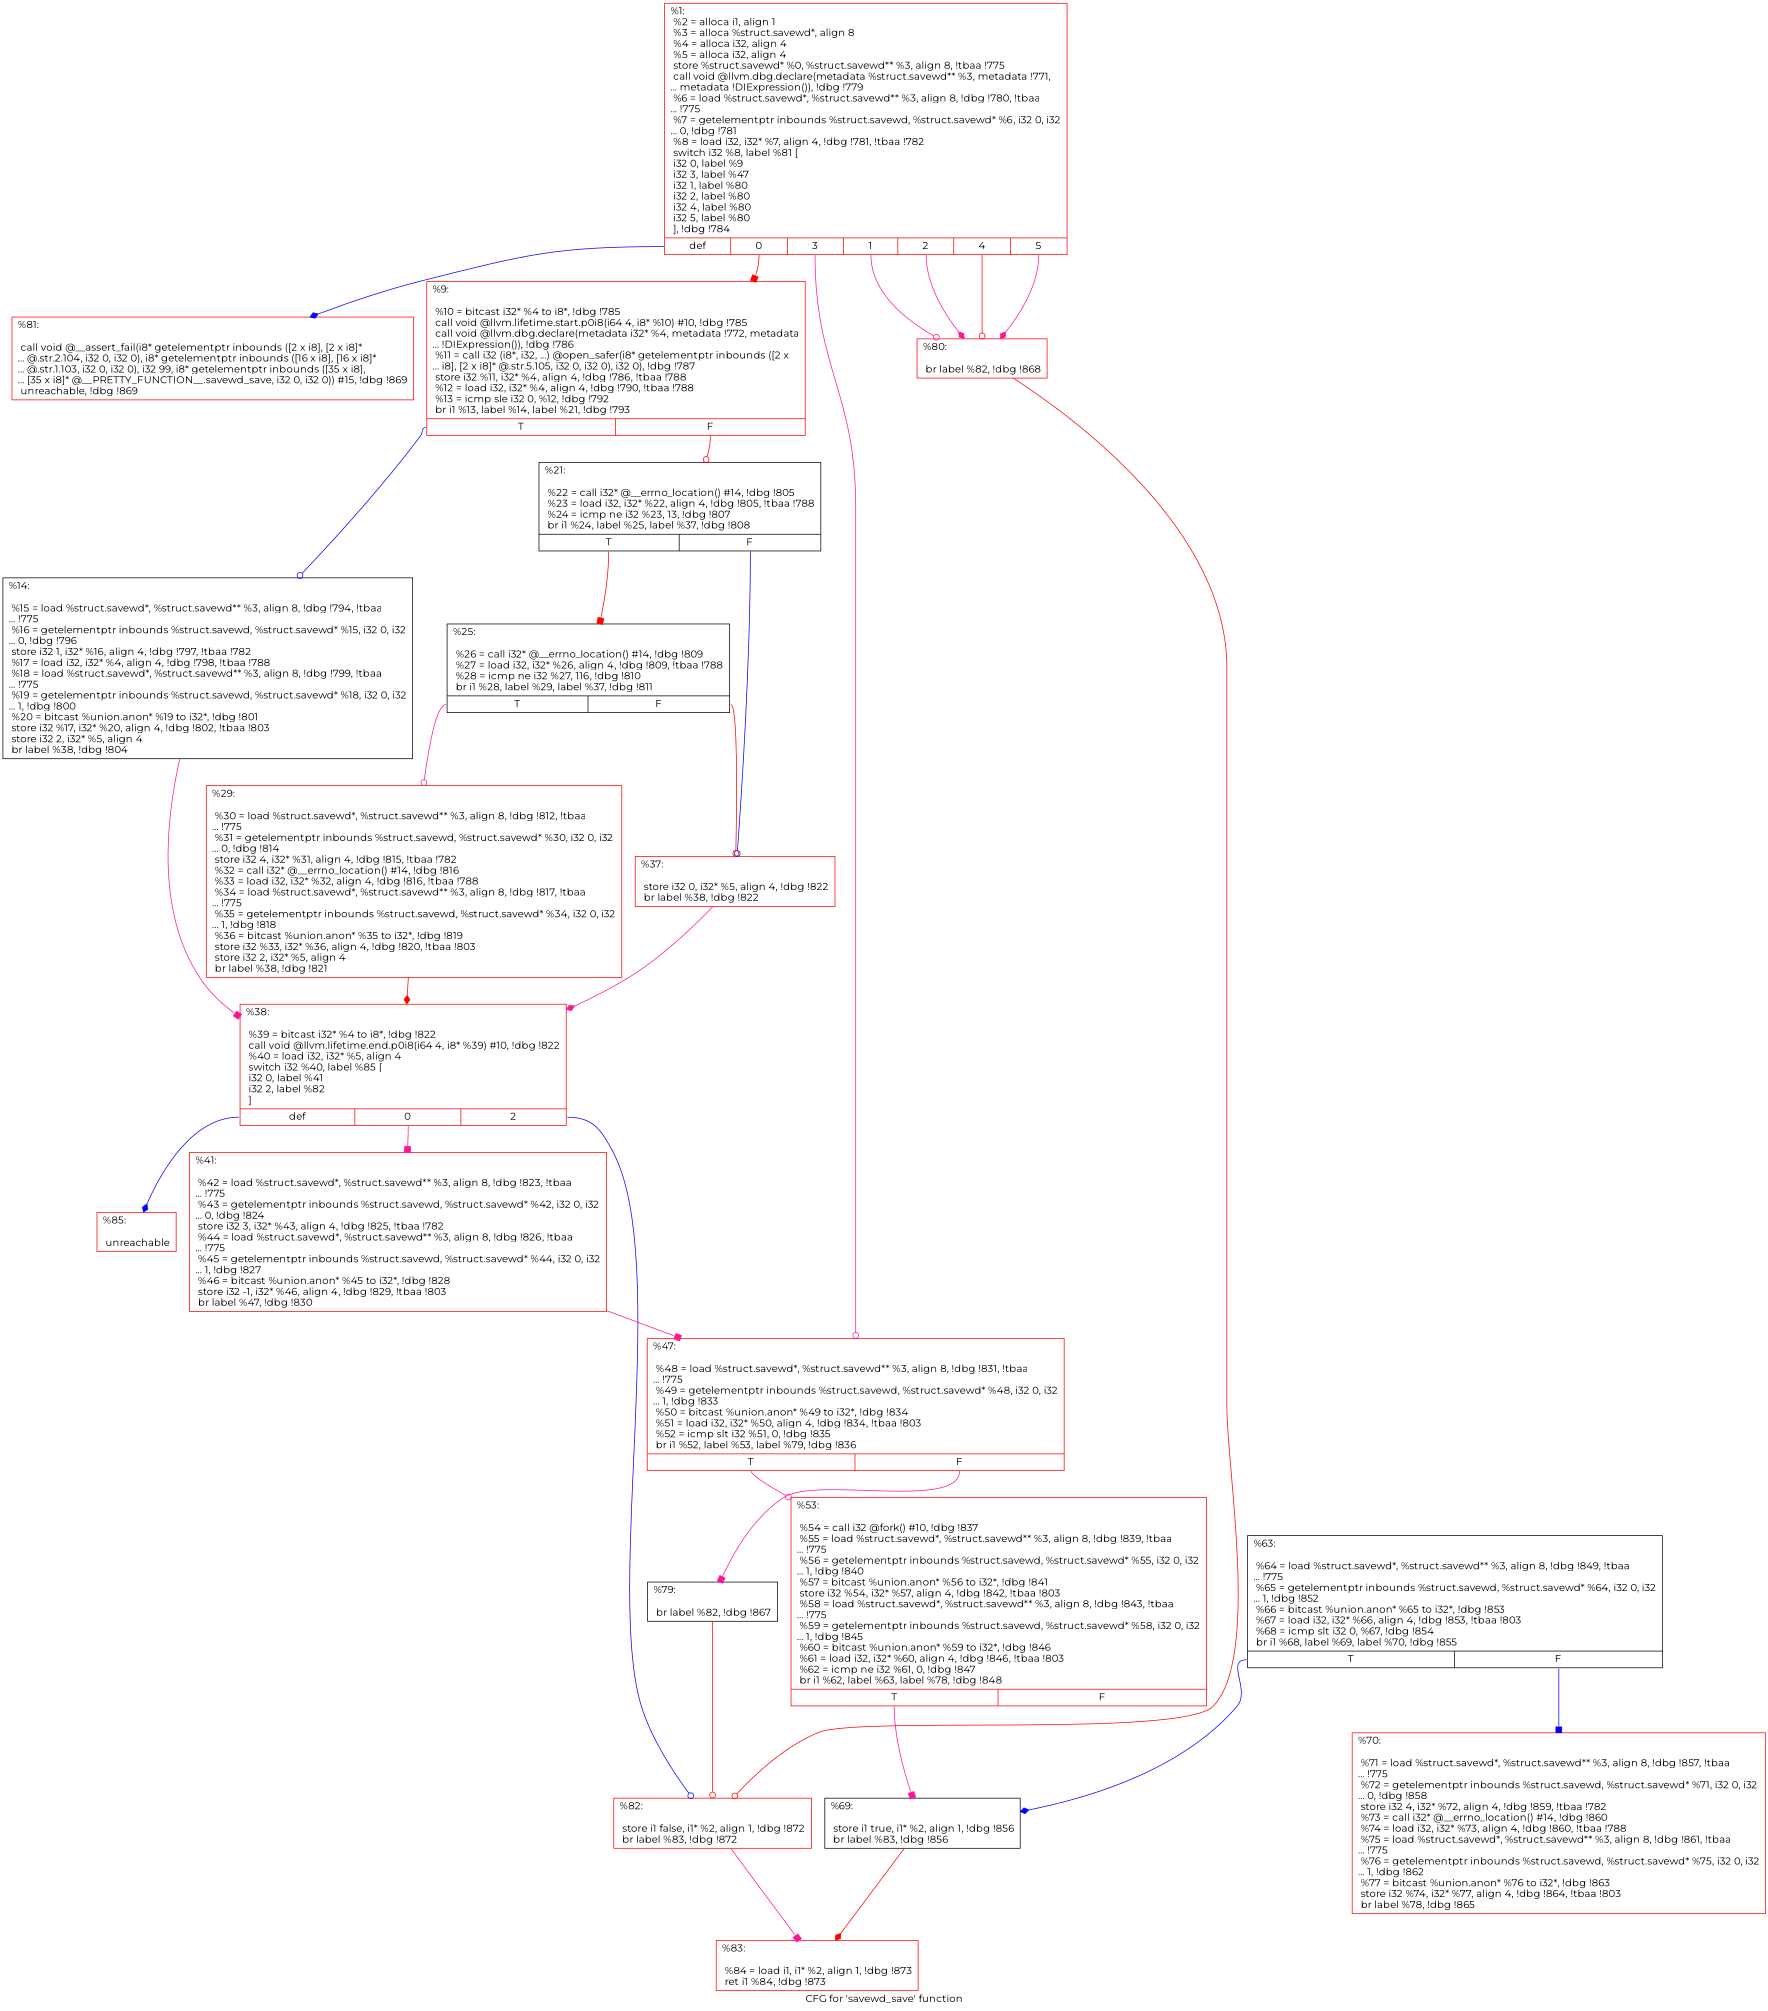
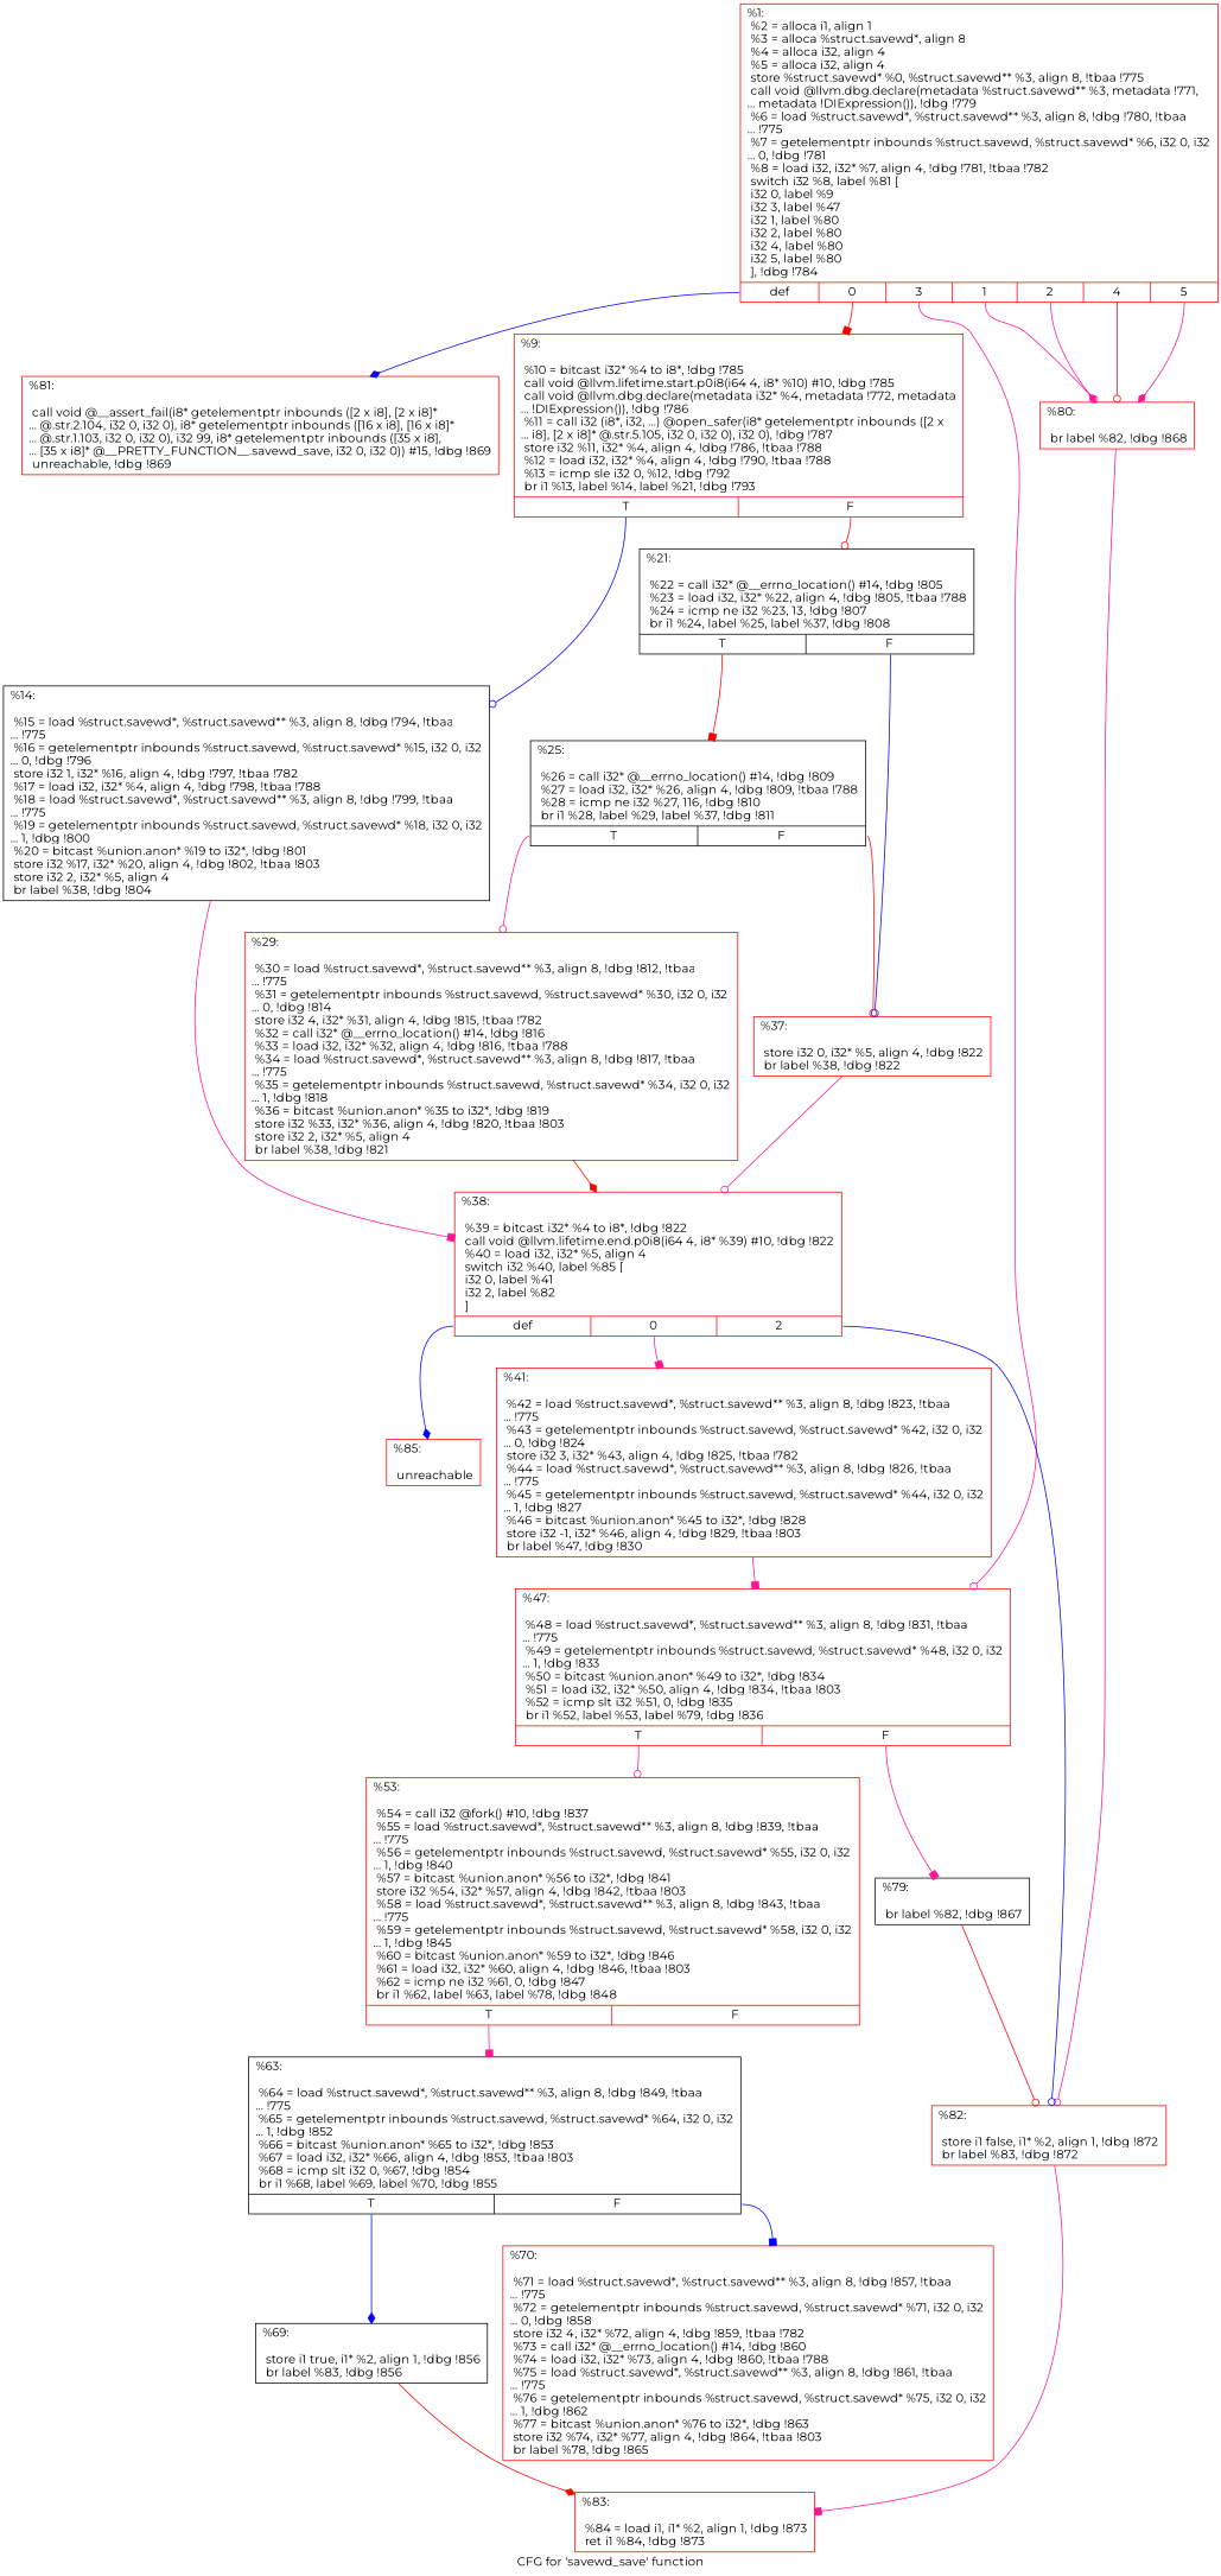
  digraph {
    fontname=Montserrat
    label="CFG for 'savewd_save' function"
    node [color=red fontname=Montserrat shape=record]
    edge [arrowhead=odot color=deeppink fontname=Montserrat]
    n1 [label="{%1:\l  %2 = alloca i1, align 1\l  %3 = alloca %struct.savewd*, align 8\l  %4 = alloca i32, align 4\l  %5 = alloca i32, align 4\l  store %struct.savewd* %0, %struct.savewd** %3, align 8, !tbaa !775\l  call void @llvm.dbg.declare(metadata %struct.savewd** %3, metadata !771,\l... metadata !DIExpression()), !dbg !779\l  %6 = load %struct.savewd*, %struct.savewd** %3, align 8, !dbg !780, !tbaa\l... !775\l  %7 = getelementptr inbounds %struct.savewd, %struct.savewd* %6, i32 0, i32\l... 0, !dbg !781\l  %8 = load i32, i32* %7, align 4, !dbg !781, !tbaa !782\l  switch i32 %8, label %81 [\l    i32 0, label %9\l    i32 3, label %47\l    i32 1, label %80\l    i32 2, label %80\l    i32 4, label %80\l    i32 5, label %80\l  ], !dbg !784\l|{<s0>def|<s1>0|<s2>3|<s3>1|<s4>2|<s5>4|<s6>5}}"]
    n2 [label="{%81:\l\l  call void @__assert_fail(i8* getelementptr inbounds ([2 x i8], [2 x i8]*\l... @.str.2.104, i32 0, i32 0), i8* getelementptr inbounds ([16 x i8], [16 x i8]*\l... @.str.1.103, i32 0, i32 0), i32 99, i8* getelementptr inbounds ([35 x i8],\l... [35 x i8]* @__PRETTY_FUNCTION__.savewd_save, i32 0, i32 0)) #15, !dbg !869\l  unreachable, !dbg !869\l}"]
    n3 [label="{%9:\l\l  %10 = bitcast i32* %4 to i8*, !dbg !785\l  call void @llvm.lifetime.start.p0i8(i64 4, i8* %10) #10, !dbg !785\l  call void @llvm.dbg.declare(metadata i32* %4, metadata !772, metadata\l... !DIExpression()), !dbg !786\l  %11 = call i32 (i8*, i32, ...) @open_safer(i8* getelementptr inbounds ([2 x\l... i8], [2 x i8]* @.str.5.105, i32 0, i32 0), i32 0), !dbg !787\l  store i32 %11, i32* %4, align 4, !dbg !786, !tbaa !788\l  %12 = load i32, i32* %4, align 4, !dbg !790, !tbaa !788\l  %13 = icmp sle i32 0, %12, !dbg !792\l  br i1 %13, label %14, label %21, !dbg !793\l|{<s0>T|<s1>F}}"]
    n4 [label="{%47:\l\l  %48 = load %struct.savewd*, %struct.savewd** %3, align 8, !dbg !831, !tbaa\l... !775\l  %49 = getelementptr inbounds %struct.savewd, %struct.savewd* %48, i32 0, i32\l... 1, !dbg !833\l  %50 = bitcast %union.anon* %49 to i32*, !dbg !834\l  %51 = load i32, i32* %50, align 4, !dbg !834, !tbaa !803\l  %52 = icmp slt i32 %51, 0, !dbg !835\l  br i1 %52, label %53, label %79, !dbg !836\l|{<s0>T|<s1>F}}"]
    n5 [label="{%80:\l\l  br label %82, !dbg !868\l}"]
    n6 [color=black label="{%14:\l\l  %15 = load %struct.savewd*, %struct.savewd** %3, align 8, !dbg !794, !tbaa\l... !775\l  %16 = getelementptr inbounds %struct.savewd, %struct.savewd* %15, i32 0, i32\l... 0, !dbg !796\l  store i32 1, i32* %16, align 4, !dbg !797, !tbaa !782\l  %17 = load i32, i32* %4, align 4, !dbg !798, !tbaa !788\l  %18 = load %struct.savewd*, %struct.savewd** %3, align 8, !dbg !799, !tbaa\l... !775\l  %19 = getelementptr inbounds %struct.savewd, %struct.savewd* %18, i32 0, i32\l... 1, !dbg !800\l  %20 = bitcast %union.anon* %19 to i32*, !dbg !801\l  store i32 %17, i32* %20, align 4, !dbg !802, !tbaa !803\l  store i32 2, i32* %5, align 4\l  br label %38, !dbg !804\l}"]
    n7 [color=black label="{%21:\l\l  %22 = call i32* @__errno_location() #14, !dbg !805\l  %23 = load i32, i32* %22, align 4, !dbg !805, !tbaa !788\l  %24 = icmp ne i32 %23, 13, !dbg !807\l  br i1 %24, label %25, label %37, !dbg !808\l|{<s0>T|<s1>F}}"]
    n8 [label="{%53:\l\l  %54 = call i32 @fork() #10, !dbg !837\l  %55 = load %struct.savewd*, %struct.savewd** %3, align 8, !dbg !839, !tbaa\l... !775\l  %56 = getelementptr inbounds %struct.savewd, %struct.savewd* %55, i32 0, i32\l... 1, !dbg !840\l  %57 = bitcast %union.anon* %56 to i32*, !dbg !841\l  store i32 %54, i32* %57, align 4, !dbg !842, !tbaa !803\l  %58 = load %struct.savewd*, %struct.savewd** %3, align 8, !dbg !843, !tbaa\l... !775\l  %59 = getelementptr inbounds %struct.savewd, %struct.savewd* %58, i32 0, i32\l... 1, !dbg !845\l  %60 = bitcast %union.anon* %59 to i32*, !dbg !846\l  %61 = load i32, i32* %60, align 4, !dbg !846, !tbaa !803\l  %62 = icmp ne i32 %61, 0, !dbg !847\l  br i1 %62, label %63, label %78, !dbg !848\l|{<s0>T|<s1>F}}"]
    n9 [color=black label="{%79:\l\l  br label %82, !dbg !867\l}"]
    n10 [label="{%82:\l\l  store i1 false, i1* %2, align 1, !dbg !872\l  br label %83, !dbg !872\l}"]
    n11 [label="{%38:\l\l  %39 = bitcast i32* %4 to i8*, !dbg !822\l  call void @llvm.lifetime.end.p0i8(i64 4, i8* %39) #10, !dbg !822\l  %40 = load i32, i32* %5, align 4\l  switch i32 %40, label %85 [\l    i32 0, label %41\l    i32 2, label %82\l  ]\l|{<s0>def|<s1>0|<s2>2}}"]
    n12 [color=black label="{%25:\l\l  %26 = call i32* @__errno_location() #14, !dbg !809\l  %27 = load i32, i32* %26, align 4, !dbg !809, !tbaa !788\l  %28 = icmp ne i32 %27, 116, !dbg !810\l  br i1 %28, label %29, label %37, !dbg !811\l|{<s0>T|<s1>F}}"]
    n13 [label="{%37:\l\l  store i32 0, i32* %5, align 4, !dbg !822\l  br label %38, !dbg !822\l}"]
    n14 [color=black label="{%63:\l\l  %64 = load %struct.savewd*, %struct.savewd** %3, align 8, !dbg !849, !tbaa\l... !775\l  %65 = getelementptr inbounds %struct.savewd, %struct.savewd* %64, i32 0, i32\l... 1, !dbg !852\l  %66 = bitcast %union.anon* %65 to i32*, !dbg !853\l  %67 = load i32, i32* %66, align 4, !dbg !853, !tbaa !803\l  %68 = icmp slt i32 0, %67, !dbg !854\l  br i1 %68, label %69, label %70, !dbg !855\l|{<s0>T|<s1>F}}"]
    n15 [label="{%83:\l\l  %84 = load i1, i1* %2, align 1, !dbg !873\l  ret i1 %84, !dbg !873\l}"]
    n16 [label="{%85:\l\l  unreachable\l}"]
    n17 [label="{%41:\l\l  %42 = load %struct.savewd*, %struct.savewd** %3, align 8, !dbg !823, !tbaa\l... !775\l  %43 = getelementptr inbounds %struct.savewd, %struct.savewd* %42, i32 0, i32\l... 0, !dbg !824\l  store i32 3, i32* %43, align 4, !dbg !825, !tbaa !782\l  %44 = load %struct.savewd*, %struct.savewd** %3, align 8, !dbg !826, !tbaa\l... !775\l  %45 = getelementptr inbounds %struct.savewd, %struct.savewd* %44, i32 0, i32\l... 1, !dbg !827\l  %46 = bitcast %union.anon* %45 to i32*, !dbg !828\l  store i32 -1, i32* %46, align 4, !dbg !829, !tbaa !803\l  br label %47, !dbg !830\l}"]
    n18 [label="{%29:\l\l  %30 = load %struct.savewd*, %struct.savewd** %3, align 8, !dbg !812, !tbaa\l... !775\l  %31 = getelementptr inbounds %struct.savewd, %struct.savewd* %30, i32 0, i32\l... 0, !dbg !814\l  store i32 4, i32* %31, align 4, !dbg !815, !tbaa !782\l  %32 = call i32* @__errno_location() #14, !dbg !816\l  %33 = load i32, i32* %32, align 4, !dbg !816, !tbaa !788\l  %34 = load %struct.savewd*, %struct.savewd** %3, align 8, !dbg !817, !tbaa\l... !775\l  %35 = getelementptr inbounds %struct.savewd, %struct.savewd* %34, i32 0, i32\l... 1, !dbg !818\l  %36 = bitcast %union.anon* %35 to i32*, !dbg !819\l  store i32 %33, i32* %36, align 4, !dbg !820, !tbaa !803\l  store i32 2, i32* %5, align 4\l  br label %38, !dbg !821\l}"]
    n19 [color=black label="{%69:\l\l  store i1 true, i1* %2, align 1, !dbg !856\l  br label %83, !dbg !856\l}"]
    n20 [label="{%70:\l\l  %71 = load %struct.savewd*, %struct.savewd** %3, align 8, !dbg !857, !tbaa\l... !775\l  %72 = getelementptr inbounds %struct.savewd, %struct.savewd* %71, i32 0, i32\l... 0, !dbg !858\l  store i32 4, i32* %72, align 4, !dbg !859, !tbaa !782\l  %73 = call i32* @__errno_location() #14, !dbg !860\l  %74 = load i32, i32* %73, align 4, !dbg !860, !tbaa !788\l  %75 = load %struct.savewd*, %struct.savewd** %3, align 8, !dbg !861, !tbaa\l... !775\l  %76 = getelementptr inbounds %struct.savewd, %struct.savewd* %75, i32 0, i32\l... 1, !dbg !862\l  %77 = bitcast %union.anon* %76 to i32*, !dbg !863\l  store i32 %74, i32* %77, align 4, !dbg !864, !tbaa !803\l  br label %78, !dbg !865\l}"]
    n1 -> n2 [arrowhead=diamond color=blue tailport=s0]
    n1 -> n3 [arrowhead=box color=red tailport=s1]
    n1 -> n4 [tailport=s2]
    n1 -> n5 [tailport=s3]
    n1 -> n5 [arrowhead=diamond tailport=s4]
    n1 -> n5 [color=red tailport=s5]
    n1 -> n5 [arrowhead=diamond tailport=s6]
    n3 -> n6 [color=blue tailport=s0]
    n3 -> n7 [color=red tailport=s1]
    n4 -> n8 [tailport=s0]
    n4 -> n9 [arrowhead=box tailport=s1]
-   n5 -> n10 [color=red]
+   n5 -> n10
    n6 -> n11 [arrowhead=box]
    n7 -> n12 [arrowhead=box color=red tailport=s0]
    n7 -> n13 [color=blue tailport=s1]
-   n8 -> n19 [arrowhead=box tailport=s0]
+   n8 -> n14 [arrowhead=box tailport=s0]
    n9 -> n10 [color=red]
    n10 -> n15 [arrowhead=box]
    n11 -> n10 [color=blue tailport=s2]
    n11 -> n16 [arrowhead=diamond color=blue tailport=s0]
    n11 -> n17 [arrowhead=box tailport=s1]
    n12 -> n13 [color=red tailport=s1]
    n12 -> n18 [tailport=s0]
-   n13 -> n11 [arrowhead=diamond]
+   n13 -> n11
    n14 -> n19 [arrowhead=diamond color=blue tailport=s0]
    n14 -> n20 [arrowhead=box color=blue tailport=s1]
    n17 -> n4 [arrowhead=box]
    n18 -> n11 [arrowhead=diamond color=red]
    n19 -> n15 [arrowhead=diamond color=red]
  }
